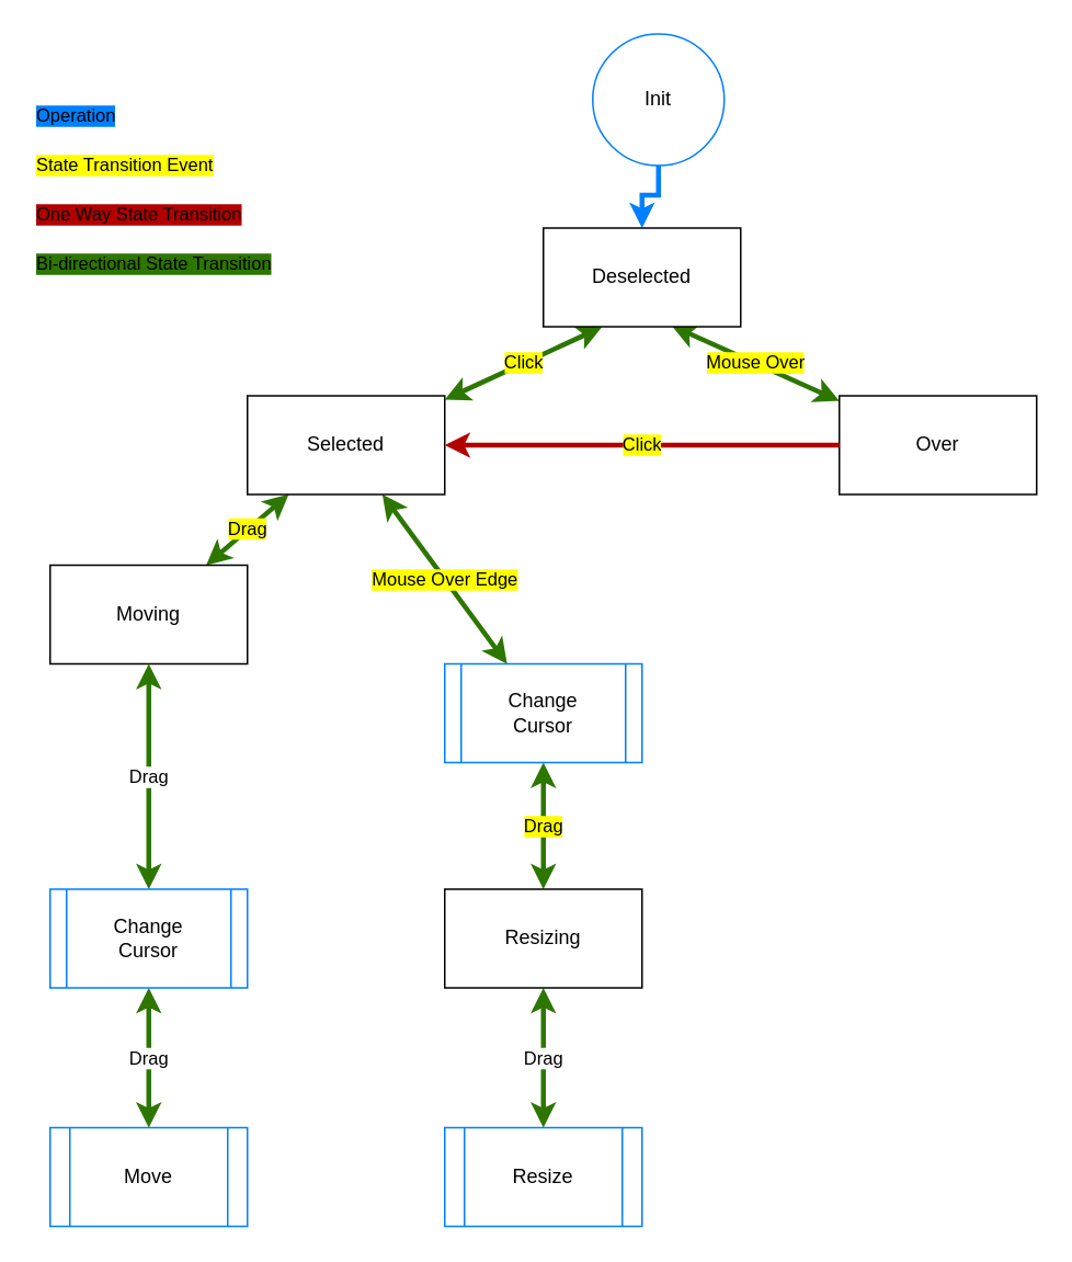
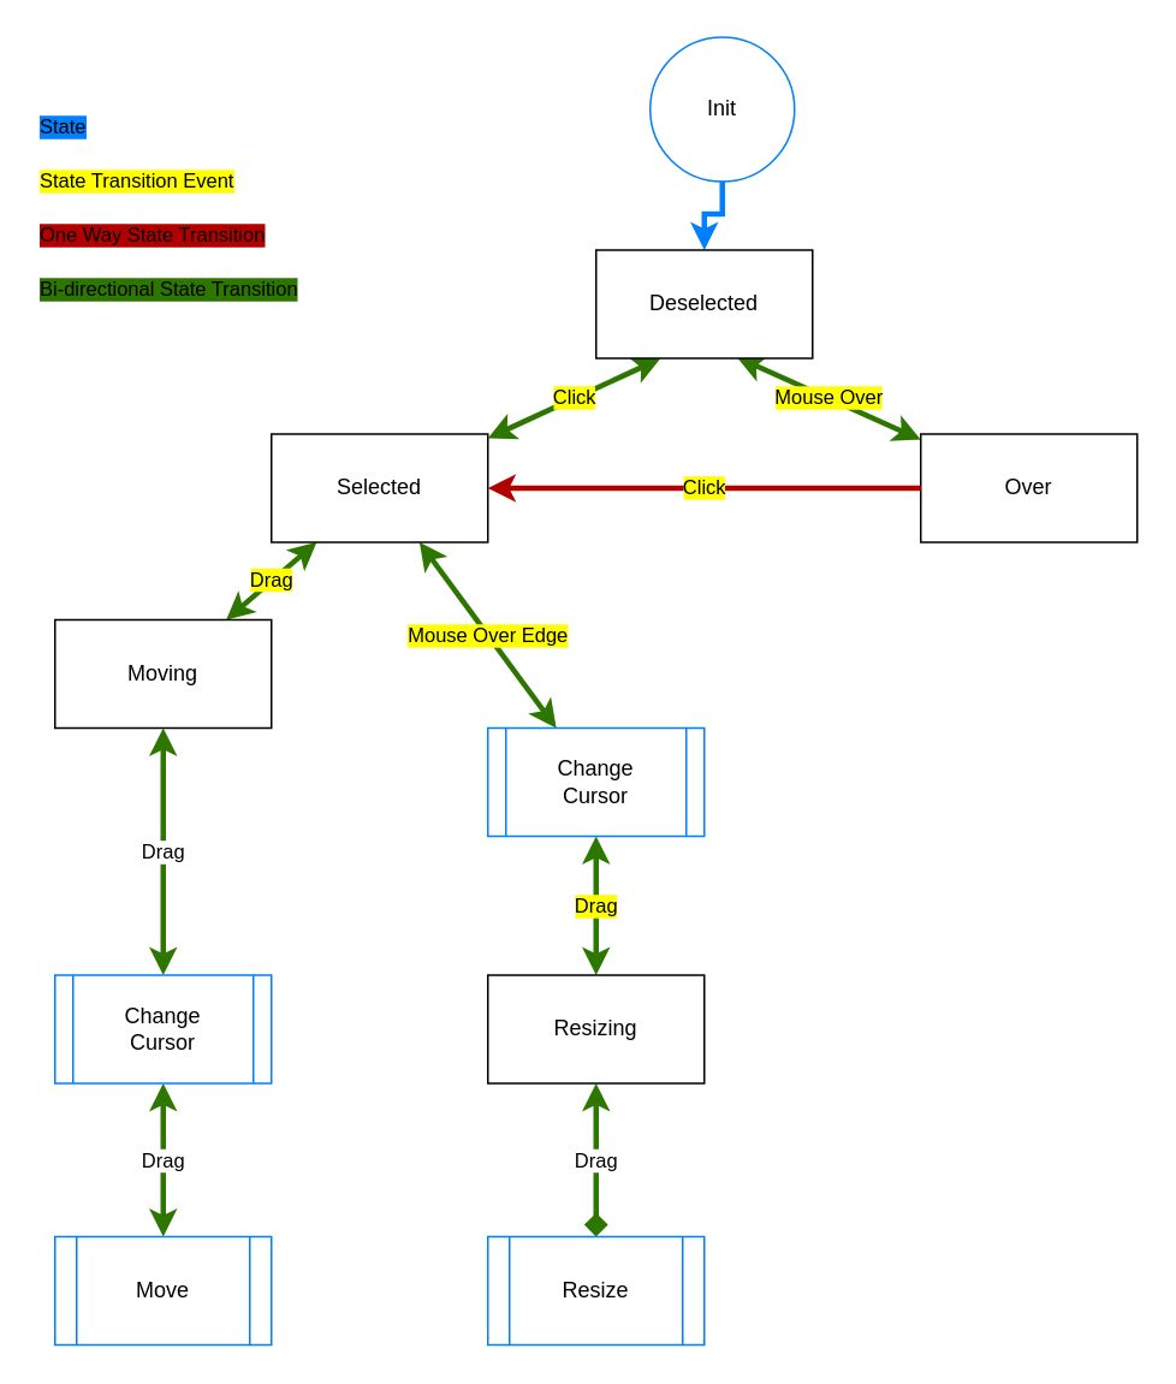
  <mxCell id="0" />
  <mxCell id="1" parent="0" />
  <mxCell id="2" value="Click" style="rounded=0;orthogonalLoop=1;jettySize=auto;html=1;startArrow=classic;startFill=1;exitX=0.297;exitY=1.003;exitDx=0;exitDy=0;exitPerimeter=0;fillColor=#60a917;strokeColor=#2D7600;strokeWidth=3;labelBackgroundColor=#FFFF00;fontColor=#000000;" parent="1" source="5" target="8" edge="1"><mxGeometry relative="1" as="geometry" /></mxCell>
  <mxCell id="3" value="Mouse Over" style="rounded=0;orthogonalLoop=1;jettySize=auto;html=1;startArrow=classic;startFill=1;exitX=0.65;exitY=0.99;exitDx=0;exitDy=0;exitPerimeter=0;fillColor=#60a917;strokeColor=#2D7600;strokeWidth=3;labelBackgroundColor=#FFFF00;fontColor=#000000;" parent="1" source="5" target="9" edge="1"><mxGeometry x="0.0" relative="1" as="geometry"><mxPoint x="420" y="201" as="sourcePoint" /><mxPoint as="offset" /></mxGeometry></mxCell>
  <mxCell id="4" value="" style="edgeStyle=orthogonalEdgeStyle;rounded=0;orthogonalLoop=1;jettySize=auto;html=1;startArrow=classic;startFill=1;endArrow=none;endFill=0;fillColor=#1ba1e2;strokeColor=#007FFF;strokeWidth=3;" parent="1" source="5" target="14" edge="1"><mxGeometry x="0.1" relative="1" as="geometry"><mxPoint as="offset" /></mxGeometry></mxCell>
  <mxCell id="5" value="Deselected" style="rounded=0;whiteSpace=wrap;html=1;" parent="1" vertex="1"><mxGeometry x="330" y="138" width="120" height="60" as="geometry" /></mxCell>
  <mxCell id="6" value="Drag" style="rounded=0;orthogonalLoop=1;jettySize=auto;html=1;startArrow=classic;startFill=1;fillColor=#60a917;strokeColor=#2D7600;strokeWidth=3;labelBackgroundColor=#FFFF00;fontColor=#000000;" parent="1" source="8" target="10" edge="1"><mxGeometry relative="1" as="geometry" /></mxCell>
  <mxCell id="7" value="Mouse Over Edge" style="rounded=0;orthogonalLoop=1;jettySize=auto;html=1;startArrow=classic;startFill=1;fillColor=#60a917;strokeColor=#2D7600;strokeWidth=3;labelBackgroundColor=#FFFF00;fontColor=#000000;" parent="1" source="8" edge="1"><mxGeometry relative="1" as="geometry"><mxPoint x="307.914" y="403" as="targetPoint" /></mxGeometry></mxCell>
  <mxCell id="8" value="Selected" style="rounded=0;whiteSpace=wrap;html=1;" parent="1" vertex="1"><mxGeometry x="150" y="240" width="120" height="60" as="geometry" /></mxCell>
  <mxCell id="9" value="Over" style="rounded=0;whiteSpace=wrap;html=1;" parent="1" vertex="1"><mxGeometry x="510" y="240" width="120" height="60" as="geometry" /></mxCell>
  <mxCell id="10" value="Moving" style="rounded=0;whiteSpace=wrap;html=1;" parent="1" vertex="1"><mxGeometry x="30" y="343" width="120" height="60" as="geometry" /></mxCell>
  <mxCell id="11" value="Drag" style="rounded=0;orthogonalLoop=1;jettySize=auto;html=1;strokeWidth=3;fillColor=#60a917;strokeColor=#2D7600;startArrow=classic;startFill=1;fontColor=#000000;labelBackgroundColor=#FFFF00;" parent="1" source="12" target="16" edge="1"><mxGeometry relative="1" as="geometry" /></mxCell>
  <mxCell id="12" value="Change Cursor" style="rounded=0;whiteSpace=wrap;html=1;shape=process;fixedSize=1;backgroundOutline=1;size=10;strokeColor=#007FFF;" parent="1" vertex="1"><mxGeometry x="270" y="403" width="120" height="60" as="geometry" /></mxCell>
  <mxCell id="13" value="Click" style="rounded=0;orthogonalLoop=1;jettySize=auto;html=1;fillColor=#e51400;strokeColor=#B20000;strokeWidth=3;labelBackgroundColor=#FFFF00;fontColor=#000000;" parent="1" source="9" target="8" edge="1"><mxGeometry relative="1" as="geometry"><mxPoint x="589.04" y="198" as="sourcePoint" /><mxPoint x="450" y="272.64" as="targetPoint" /></mxGeometry></mxCell>
  <mxCell id="14" value="Init" style="ellipse;whiteSpace=wrap;html=1;rounded=0;strokeColor=#007FFF;" parent="1" vertex="1"><mxGeometry x="360" y="20" width="80" height="80" as="geometry" /></mxCell>
- <mxCell id="15" value="Drag" style="edgeStyle=orthogonalEdgeStyle;rounded=0;orthogonalLoop=1;jettySize=auto;html=1;strokeWidth=3;strokeColor=#2D7600;fillColor=#60a917;startArrow=classic;startFill=1;labelBackgroundColor=default;fontColor=#000000;" parent="1" source="16" target="17" edge="1"><mxGeometry relative="1" as="geometry" /></mxCell>
+ <mxCell id="15" value="Drag" style="edgeStyle=orthogonalEdgeStyle;rounded=0;orthogonalLoop=1;jettySize=auto;html=1;strokeWidth=3;strokeColor=#2D7600;fillColor=#60a917;startArrow=classic;startFill=1;labelBackgroundColor=default;fontColor=#000000;endArrow=diamond;" parent="1" source="16" target="17" edge="1"><mxGeometry relative="1" as="geometry" /></mxCell>
  <mxCell id="16" value="Resizing" style="rounded=0;whiteSpace=wrap;html=1;" parent="1" vertex="1"><mxGeometry x="270" y="540" width="120" height="60" as="geometry" /></mxCell>
  <mxCell id="17" value="Resize" style="rounded=0;whiteSpace=wrap;html=1;shape=process;backgroundOutline=1;strokeColor=#007FFF;" parent="1" vertex="1"><mxGeometry x="270" y="685" width="120" height="60" as="geometry" /></mxCell>
  <mxCell id="18" value="Move" style="rounded=0;whiteSpace=wrap;html=1;shape=process;backgroundOutline=1;strokeColor=#007FFF;" parent="1" vertex="1"><mxGeometry x="30" y="685" width="120" height="60" as="geometry" /></mxCell>
  <mxCell id="19" value="Drag" style="rounded=0;orthogonalLoop=1;jettySize=auto;html=1;strokeWidth=3;strokeColor=#2D7600;fillColor=#60a917;startArrow=classic;startFill=1;labelBackgroundColor=default;fontColor=#000000;" parent="1" source="21" target="18" edge="1"><mxGeometry relative="1" as="geometry"><mxPoint x="580" y="493" as="sourcePoint" /><mxPoint x="580" y="570" as="targetPoint" /></mxGeometry></mxCell>
  <mxCell id="20" value="Drag" style="rounded=0;orthogonalLoop=1;jettySize=auto;html=1;strokeWidth=3;strokeColor=#2D7600;fillColor=#60a917;startArrow=classic;startFill=1;labelBackgroundColor=default;fontColor=#000000;" parent="1" source="10" target="21" edge="1"><mxGeometry relative="1" as="geometry"><mxPoint x="90" y="463" as="sourcePoint" /><mxPoint x="90" y="640" as="targetPoint" /></mxGeometry></mxCell>
  <mxCell id="21" value="Change Cursor" style="rounded=0;whiteSpace=wrap;html=1;shape=process;fixedSize=1;backgroundOutline=1;size=10;strokeColor=#007FFF;" parent="1" vertex="1"><mxGeometry x="30" y="540" width="120" height="60" as="geometry" /></mxCell>
  <mxCell id="22" value="State Transition Event" style="text;html=1;strokeColor=none;fillColor=none;align=left;verticalAlign=middle;whiteSpace=wrap;rounded=0;fontSize=11;fontFamily=Helvetica;fontColor=#000000;labelBackgroundColor=#FFFF00;endArrow=classic;strokeWidth=3;startArrow=classic;startFill=1;spacingLeft=0;" parent="1" vertex="1"><mxGeometry x="20" y="85" width="160" height="30" as="geometry" /></mxCell>
  <mxCell id="23" value="One Way State Transition" style="text;html=1;strokeColor=none;fillColor=none;align=left;verticalAlign=middle;whiteSpace=wrap;rounded=0;fontSize=11;fontFamily=Helvetica;fontColor=#000000;labelBackgroundColor=#B20000;endArrow=classic;strokeWidth=3;startArrow=classic;startFill=1;spacingLeft=0;" parent="1" vertex="1"><mxGeometry x="20" y="115" width="160" height="30" as="geometry" /></mxCell>
  <mxCell id="24" value="Bi-directional State Transition" style="text;html=1;strokeColor=none;fillColor=none;align=left;verticalAlign=middle;whiteSpace=wrap;rounded=0;fontSize=11;fontFamily=Helvetica;fontColor=#000000;labelBackgroundColor=#2D7600;endArrow=classic;strokeWidth=3;startArrow=classic;startFill=1;spacingLeft=0;" parent="1" vertex="1"><mxGeometry x="20" y="145" width="160" height="30" as="geometry" /></mxCell>
- <mxCell id="25" value="Operation" style="text;html=1;strokeColor=none;fillColor=none;align=left;verticalAlign=middle;whiteSpace=wrap;rounded=0;fontSize=11;fontFamily=Helvetica;fontColor=#000000;labelBackgroundColor=#007FFF;endArrow=classic;strokeWidth=3;startArrow=classic;startFill=1;spacingLeft=0;" parent="1" vertex="1"><mxGeometry x="20" y="55" width="160" height="30" as="geometry" /></mxCell>
+ <mxCell id="25" value="State" style="text;html=1;strokeColor=none;fillColor=none;align=left;verticalAlign=middle;whiteSpace=wrap;rounded=0;fontSize=11;fontFamily=Helvetica;fontColor=#000000;labelBackgroundColor=#007FFF;endArrow=classic;strokeWidth=3;startArrow=classic;startFill=1;spacingLeft=0;" parent="1" vertex="1"><mxGeometry x="20" y="55" width="160" height="30" as="geometry" /></mxCell>
